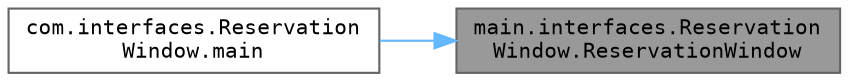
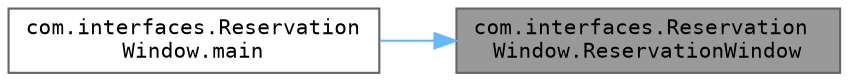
  digraph {
    rankdir=RL
    fontname="DejaVu Sans Mono"
    node [fontname="DejaVu Sans Mono" fontsize=10 shape=box style=filled]
-   n1 [color=gray40 fillcolor=grey60 fontcolor=black height=0.2 label="main.interfaces.Reservation\lWindow.ReservationWindow" width=0.4]
+   n1 [color=gray40 fillcolor=grey60 fontcolor=black height=0.2 label="com.interfaces.Reservation\lWindow.ReservationWindow" width=0.4]
    n2 [color=grey40 fillcolor=white height=0.2 label="com.interfaces.Reservation\lWindow.main" width=0.4]
    n1 -> n2 [color=steelblue1 dir=back fontname="DejaVu Sans Mono" fontsize=10 labelfontname=Helvetica labelfontsize=10 style=solid]
  }
